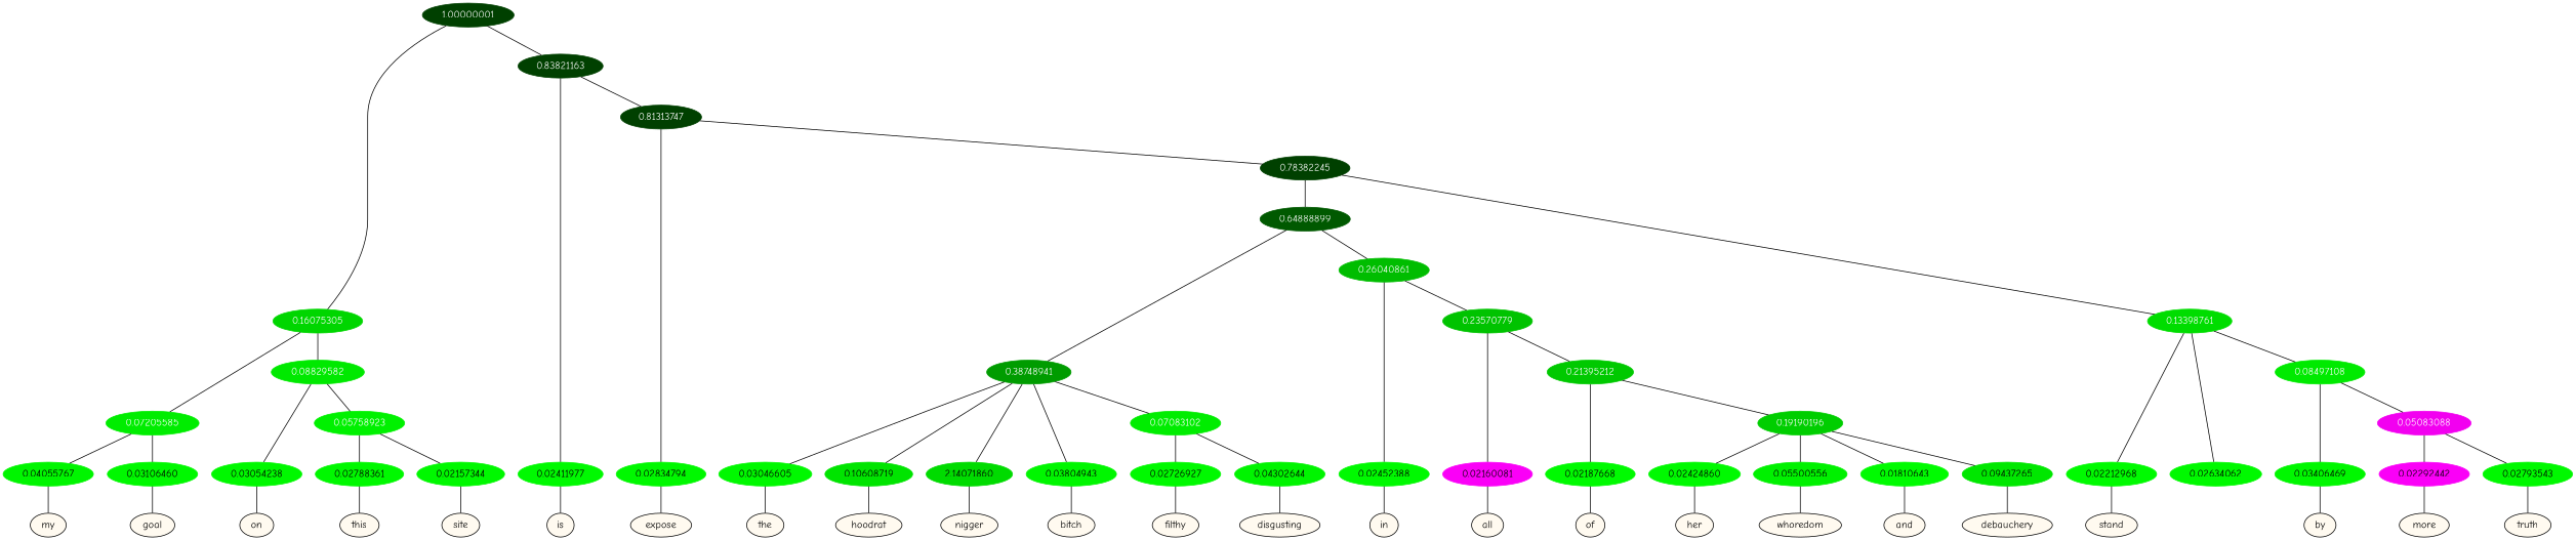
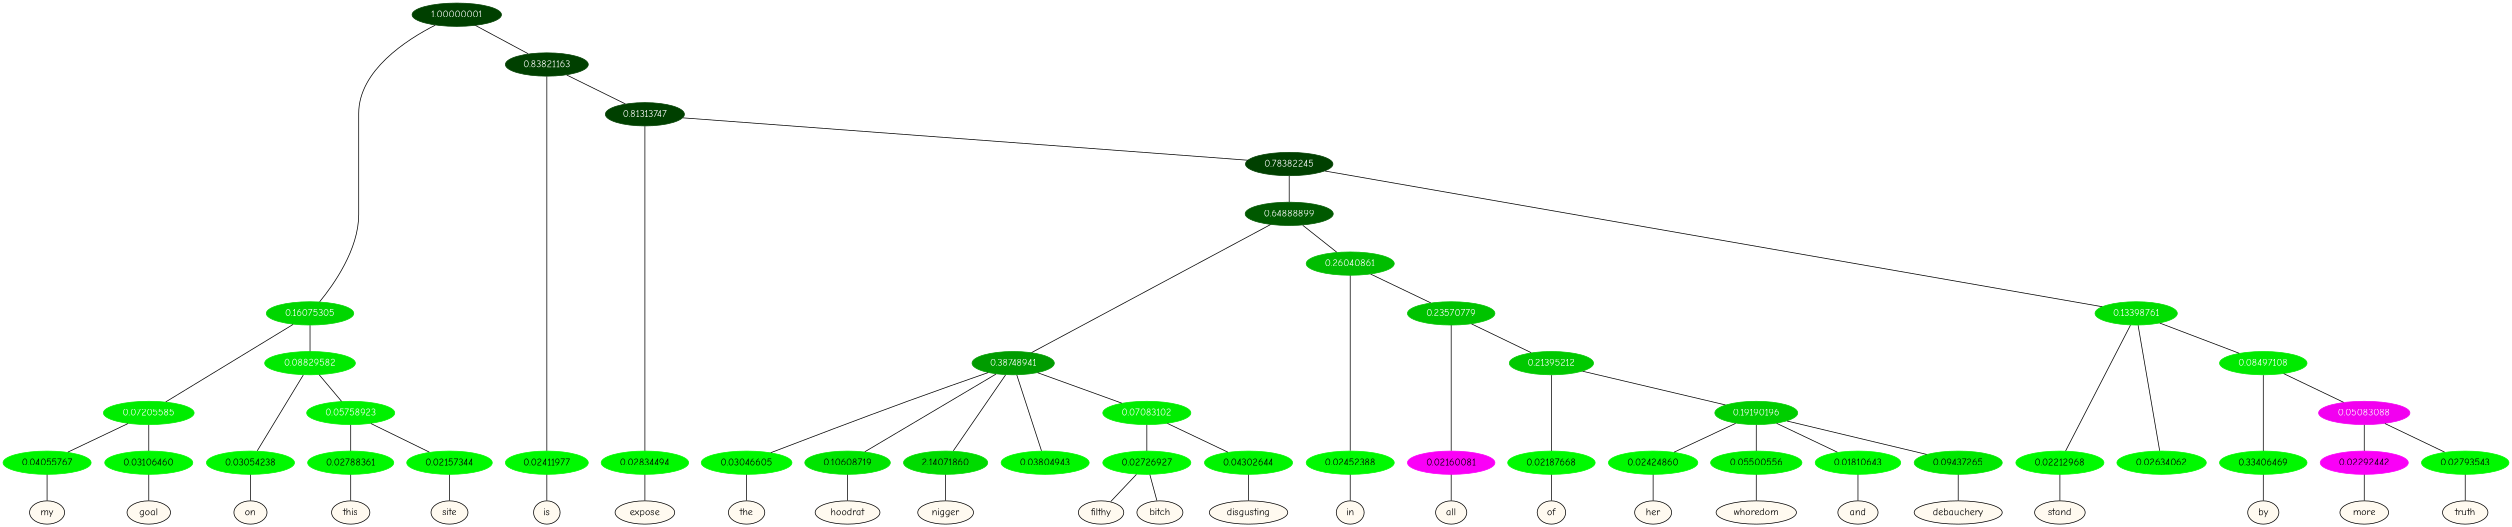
  graph {
    fontname="Comic Neue"
    node [color=black fontname="Comic Neue" format=png nodesep=0.001 ordering=out overlap_scaling=0.01 ranksep=0.001 style=filled fontcolor=black]
    edge [fontname="Comic Neue"]
    n1 [fillcolor=floralwhite height=0.15 label=my style="filled,solid" width=0.15 fontcolor=""]
    n2 [fillcolor=floralwhite height=0.15 label=goal style="filled,solid" width=0.15 fontcolor=""]
    n3 [fillcolor=floralwhite height=0.15 label=on style="filled,solid" width=0.15 fontcolor=""]
    n4 [fillcolor=floralwhite height=0.15 label=this style="filled,solid" width=0.15 fontcolor=""]
    n5 [fillcolor=floralwhite height=0.15 label=site style="filled,solid" width=0.15 fontcolor=""]
    n6 [fillcolor=floralwhite height=0.15 label=is style="filled,solid" width=0.15 fontcolor=""]
    n7 [fillcolor=floralwhite height=0.15 label=expose style="filled,solid" width=0.15 fontcolor=""]
    n8 [fillcolor=floralwhite height=0.15 label=the style="filled,solid" width=0.15 fontcolor=""]
    n9 [fillcolor=floralwhite height=0.15 label=filthy style="filled,solid" width=0.15 fontcolor=""]
    n10 [fillcolor=floralwhite height=0.15 label=disgusting style="filled,solid" width=0.15 fontcolor=""]
    n11 [fillcolor=floralwhite height=0.15 label=hoodrat style="filled,solid" width=0.15 fontcolor=""]
    n12 [fillcolor=floralwhite height=0.15 label=nigger style="filled,solid" width=0.15 fontcolor=""]
    n13 [fillcolor=floralwhite height=0.15 label=bitch style="filled,solid" width=0.15 fontcolor=""]
    n14 [fillcolor=floralwhite height=0.15 label=in style="filled,solid" width=0.15 fontcolor=""]
    n15 [fillcolor=floralwhite height=0.15 label=all style="filled,solid" width=0.15 fontcolor=""]
    n16 [fillcolor=floralwhite height=0.15 label=of style="filled,solid" width=0.15 fontcolor=""]
    n17 [fillcolor=floralwhite height=0.15 label=her style="filled,solid" width=0.15 fontcolor=""]
    n18 [fillcolor=floralwhite height=0.15 label=whoredom style="filled,solid" width=0.15 fontcolor=""]
    n19 [fillcolor=floralwhite height=0.15 label=and style="filled,solid" width=0.15 fontcolor=""]
    n20 [fillcolor=floralwhite height=0.15 label=debauchery style="filled,solid" width=0.15 fontcolor=""]
    n21 [fillcolor=floralwhite height=0.15 label=stand style="filled,solid" width=0.15 fontcolor=""]
    n22 [fillcolor=floralwhite height=0.15 label=by style="filled,solid" width=0.15 fontcolor=""]
    n23 [fillcolor=floralwhite height=0.15 label=more style="filled,solid" width=0.15 fontcolor=""]
    n24 [fillcolor=floralwhite height=0.15 label=truth style="filled,solid" width=0.15 fontcolor=""]
    n25 [color="0.334 1.000 0.959" height=0.15 label=0.04055767 width=0.15]
    n26 [color="0.334 1.000 0.969" height=0.15 label=0.03106460 width=0.15]
    n27 [color="0.334 1.000 0.969" height=0.15 label=0.03054238 width=0.15]
    n28 [color="0.334 1.000 0.972" height=0.15 label=0.02788361 width=0.15]
    n29 [color="0.334 1.000 0.970" height=0.15 label=0.02157344 width=0.15]
    n30 [color="0.334 1.000 0.976" height=0.15 label=0.02411977 width=0.15]
-   n31 [color="0.334 1.000 0.972" height=0.15 label=0.02834794 width=0.15]
+   n31 [color="0.334 1.000 0.972" height=0.15 label=0.02834494 width=0.15]
    n32 [color="0.334 1.000 0.970" height=0.15 label=0.03046605 width=0.15]
    n33 [color="0.334 1.000 0.973" height=0.15 label=0.02726927 width=0.15]
    n34 [color="0.334 1.000 0.957" height=0.15 label=0.04302644 width=0.15]
    n35 [color="0.334 1.000 0.894" height=0.15 label=0.10608719 width=0.15]
    n36 [color="0.334 1.000 0.859" height=0.15 label=2.14071860 width=0.15]
    n37 [color="0.334 1.000 0.962" height=0.15 label=0.03804943 width=0.15]
    n38 [color="0.334 1.000 0.975" height=0.15 label=0.02452388 width=0.15]
    n39 [color="0.835 1.000 0.978" height=0.15 label=0.02160081 width=0.15]
    n40 [color="0.334 1.000 0.978" height=0.15 label=0.02187668 width=0.15]
    n41 [color="0.334 1.000 0.976" height=0.15 label=0.02424860 width=0.15]
    n42 [color="0.334 1.000 0.945" height=0.15 label=0.05500556 width=0.15]
    n43 [color="0.334 1.000 0.982" height=0.15 label=0.01810643 width=0.15]
    n44 [color="0.334 1.000 0.906" height=0.15 label=0.09437265 width=0.15]
    n45 [color="0.334 1.000 0.978" height=0.15 label=0.02212968 width=0.15]
-   n46 [color="0.334 1.000 0.966" height=0.15 label=0.03406469 width=0.15]
+   n46 [color="0.334 1.000 0.966" height=0.15 label=0.33406469 width=0.15]
    n47 [color="0.835 1.000 0.977" height=0.15 label=0.02292442 width=0.15]
    n48 [color="0.334 1.000 0.972" height=0.15 label=0.02793543 width=0.15]
    n49 [color="0.334 1.000 0.973" height=0.15 label=0.02634062 width=0.15]
    n50 [color="0.334 1.000 0.250" fontcolor=grey99 height=0.15 label=1.00000001 width=0.15]
    n51 [color="0.334 1.000 0.839" fontcolor=grey99 height=0.15 label=0.16075305 width=0.15]
    n52 [color="0.334 1.000 0.250" fontcolor=grey99 height=0.15 label=0.83821163 width=0.15]
    n53 [color="0.334 1.000 0.928" fontcolor=grey99 height=0.15 label=0.07205585 width=0.15]
    n54 [color="0.334 1.000 0.912" fontcolor=grey99 height=0.15 label=0.08829582 width=0.15]
    n55 [color="0.334 1.000 0.250" fontcolor=grey99 height=0.15 label=0.81313747 width=0.15]
    n56 [color="0.334 1.000 0.942" fontcolor=grey99 height=0.15 label=0.05758923 width=0.15]
    n57 [color="0.334 1.000 0.250" fontcolor=grey99 height=0.15 label=0.78382245 width=0.15]
    n58 [color="0.334 1.000 0.351" fontcolor=grey99 height=0.15 label=0.64888899 width=0.15]
    n59 [color="0.334 1.000 0.866" fontcolor=grey99 height=0.15 label=0.13398761 width=0.15]
    n60 [color="0.334 1.000 0.613" fontcolor=grey99 height=0.15 label=0.38748941 width=0.15]
    n61 [color="0.334 1.000 0.740" fontcolor=grey99 height=0.15 label=0.26040861 width=0.15]
    n62 [color="0.334 1.000 0.915" fontcolor=grey99 height=0.15 label=0.08497108 width=0.15]
    n63 [color="0.334 1.000 0.929" fontcolor=grey99 height=0.15 label=0.07083102 width=0.15]
    n64 [color="0.334 1.000 0.764" fontcolor=grey99 height=0.15 label=0.23570779 width=0.15]
    n65 [color="0.835 1.000 0.949" fontcolor=grey99 height=0.15 label=0.05083088 width=0.15]
    n66 [color="0.334 1.000 0.786" fontcolor=grey99 height=0.15 label=0.21395212 width=0.15]
    n67 [color="0.334 1.000 0.808" fontcolor=grey99 height=0.15 label=0.19190196 width=0.15]
    subgraph sub_1 {
      rank=same
      n1
      n2
      n3
      n4
      n5
      n6
      n7
      n8
      n9
      n10
      n11
      n12
      n13
      n14
      n15
      n16
      n17
      n18
      n19
      n20
      n21
      n22
      n23
      n24
    }
    subgraph sub_2 {
      rank=same
      n25
      n26
      n27
      n28
      n29
      n30
      n31
      n32
      n33
      n34
      n35
      n36
      n37
      n38
      n39
      n40
      n41
      n42
      n43
      n44
      n45
      n46
      n47
      n48
      n49
    }
    n25 -- n1
    n26 -- n2
    n27 -- n3
    n28 -- n4
    n29 -- n5
    n30 -- n6
    n31 -- n7
    n32 -- n8
    n33 -- n9
    n34 -- n10
    n35 -- n11
    n36 -- n12
-   n37 -- n13
+   n33 -- n13
    n38 -- n14
    n39 -- n15
    n40 -- n16
    n41 -- n17
    n42 -- n18
    n43 -- n19
    n44 -- n20
    n45 -- n21
    n46 -- n22
    n47 -- n23
    n48 -- n24
    n50 -- n51
    n50 -- n52
    n51 -- n53
    n51 -- n54
    n52 -- n30
    n52 -- n55
    n53 -- n25
    n53 -- n26
    n54 -- n27
    n54 -- n56
    n55 -- n31
    n55 -- n57
    n56 -- n28
    n56 -- n29
    n57 -- n58
    n57 -- n59
    n58 -- n60
    n58 -- n61
    n59 -- n45
    n59 -- n49
    n59 -- n62
    n60 -- n32
    n60 -- n35
    n60 -- n36
    n60 -- n37
    n60 -- n63
    n61 -- n38
    n61 -- n64
    n62 -- n46
    n62 -- n65
    n63 -- n33
    n63 -- n34
    n64 -- n39
    n64 -- n66
    n65 -- n47
    n65 -- n48
    n66 -- n40
    n66 -- n67
    n67 -- n41
    n67 -- n42
    n67 -- n43
    n67 -- n44
  }
